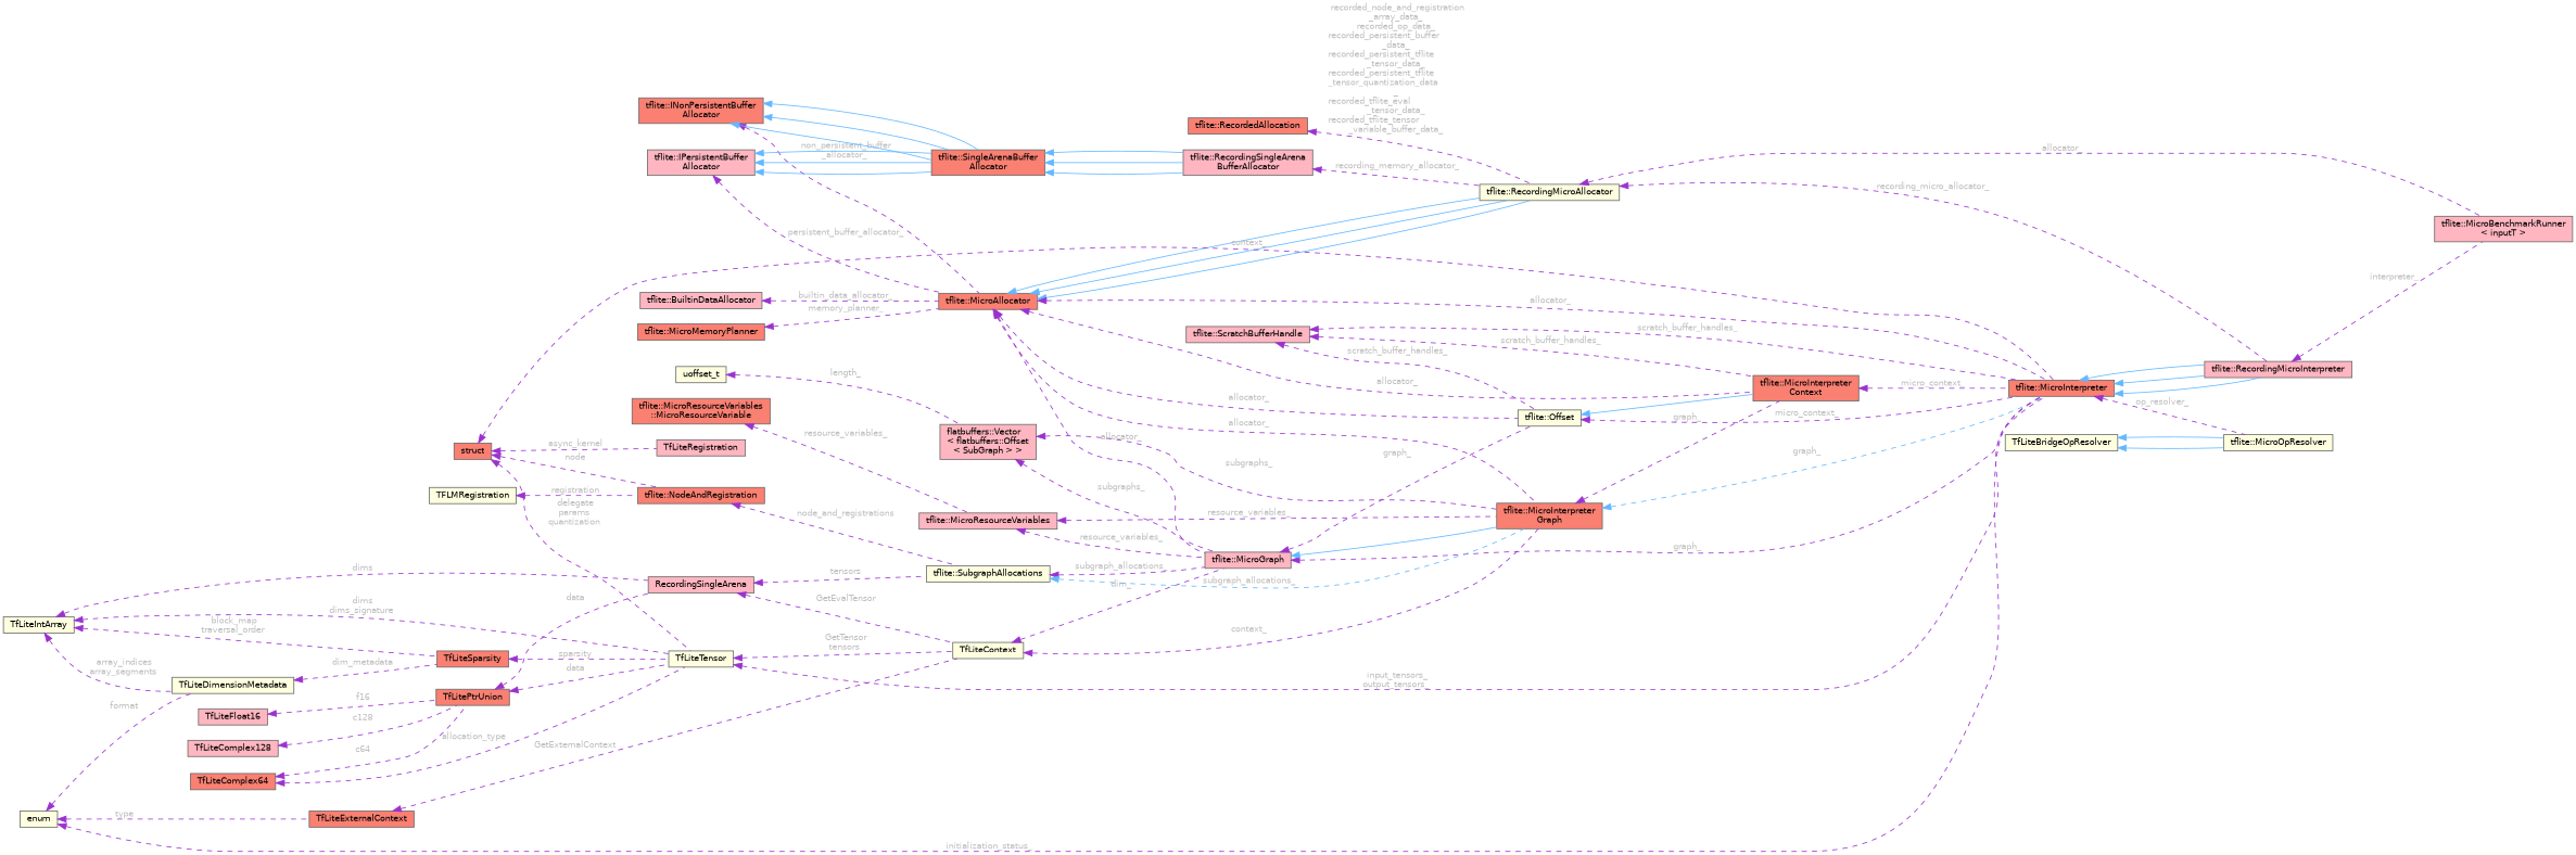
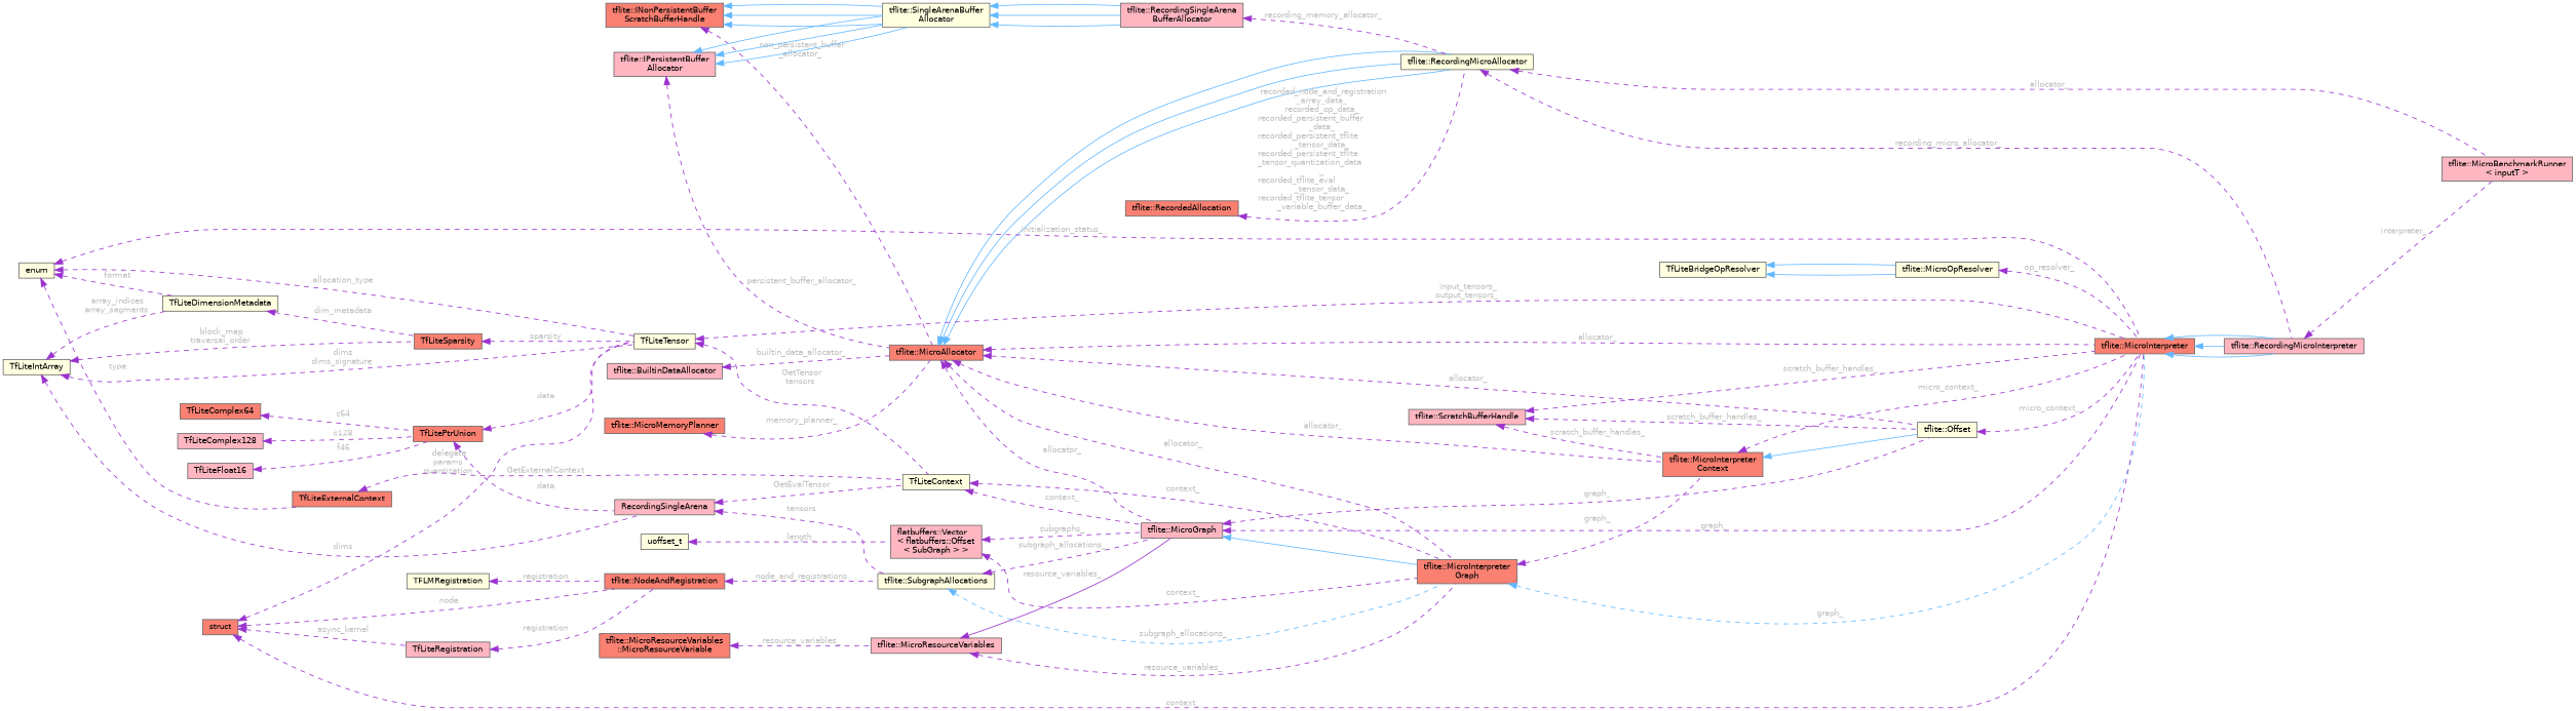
  digraph {
    rankdir=LR
    node [color=gray40 fillcolor=salmon fontname=Helvetica fontsize=10 shape=box style=filled]
    edge [color=darkorchid3 dir=back fontcolor=grey fontname=Helvetica fontsize=10 labelfontname=Helvetica labelfontsize=10 style=dashed]
    n1 [fillcolor=lightpink fontcolor=black height=0.2 label="tflite::MicroBenchmarkRunner\l\< inputT \>" width=0.4]
    n2 [fillcolor=lightyellow height=0.2 label="tflite::RecordingMicroAllocator" width=0.4]
    n3 [fillcolor=lightpink height=0.2 label="tflite::RecordingMicroInterpreter" width=0.4]
    n4 [height=0.2 label="tflite::MicroAllocator" width=0.4]
    n5 [height=0.2 label="tflite::MicroInterpreter" width=0.4]
    n6 [fillcolor=lightpink height=0.2 label="tflite::MicroGraph" width=0.4]
    n7 [height=0.2 label="tflite::MicroInterpreter\lGraph" width=0.4]
    n8 [fillcolor=lightyellow height=0.2 label="tflite::Offset" width=0.4]
    n9 [height=0.2 label="tflite::MicroInterpreter\lContext" width=0.4]
-   n10 [height=0.2 label="tflite::INonPersistentBuffer\lAllocator" width=0.4]
-   n11 [height=0.2 label="tflite::SingleArenaBuffer\lAllocator" width=0.4]
+   n10 [height=0.2 label="tflite::INonPersistentBuffer\lScratchBufferHandle" width=0.4]
+   n11 [fillcolor=lightyellow height=0.2 label="tflite::SingleArenaBuffer\lAllocator" width=0.4]
    n12 [fillcolor=lightpink height=0.2 label="tflite::RecordingSingleArena\lBufferAllocator" width=0.4]
    n13 [fillcolor=lightpink height=0.2 label="tflite::IPersistentBuffer\lAllocator" width=0.4]
    n14 [fillcolor=lightpink height=0.2 label="tflite::BuiltinDataAllocator" width=0.4]
    n15 [height=0.2 label="tflite::MicroMemoryPlanner" width=0.4]
    n16 [height=0.2 label="tflite::RecordedAllocation" width=0.4]
    n17 [fillcolor=lightyellow height=0.2 label="tflite::MicroOpResolver" width=0.4]
    n18 [fillcolor=lightyellow height=0.2 label=TfLiteBridgeOpResolver width=0.4]
    n19 [height=0.2 label=struct width=0.4]
    n20 [fillcolor=lightyellow height=0.2 label=TfLiteTensor width=0.4]
    n21 [height=0.2 label="tflite::NodeAndRegistration" width=0.4]
    n22 [fillcolor=lightpink height=0.2 label=TfLiteRegistration width=0.4]
    n23 [fillcolor=lightyellow height=0.2 label=TfLiteContext width=0.4]
    n24 [fillcolor=lightyellow height=0.2 label="tflite::SubgraphAllocations" width=0.4]
    n25 [height=0.2 label=TfLitePtrUnion width=0.4]
    n26 [fillcolor=lightpink height=0.2 label=RecordingSingleArena width=0.4]
    n27 [fillcolor=lightpink height=0.2 label=TfLiteFloat16 width=0.4]
    n28 [height=0.2 label=TfLiteComplex64 width=0.4]
    n29 [fillcolor=lightpink height=0.2 label=TfLiteComplex128 width=0.4]
    n30 [fillcolor=lightyellow height=0.2 label=TfLiteIntArray width=0.4]
    n31 [height=0.2 label=TfLiteSparsity width=0.4]
    n32 [fillcolor=lightyellow height=0.2 label=TfLiteDimensionMetadata width=0.4]
    n33 [fillcolor=lightyellow height=0.2 label=enum width=0.4]
    n34 [height=0.2 label=TfLiteExternalContext width=0.4]
    n35 [fillcolor=lightyellow height=0.2 label=TFLMRegistration width=0.4]
    n36 [fillcolor=lightpink height=0.2 label="tflite::MicroResourceVariables" width=0.4]
    n37 [height=0.2 label="tflite::MicroResourceVariables\l::MicroResourceVariable" width=0.4]
    n38 [fillcolor=lightpink height=0.2 label="flatbuffers::Vector\l\< flatbuffers::Offset\l\< SubGraph \> \>" width=0.4]
    n39 [fillcolor=lightyellow height=0.2 label=uoffset_t width=0.4]
    n40 [fillcolor=lightpink height=0.2 label="tflite::ScratchBufferHandle" width=0.4]
    n2 -> n1 [label=" allocator_"]
    n2 -> n3 [label=" recording_micro_allocator_"]
    n3 -> n1 [label=" interpreter_"]
    n4 -> n2 [color=steelblue1 style=solid fontcolor=""]
    n4 -> n2 [color=steelblue1 style=solid fontcolor=""]
    n4 -> n2 [color=steelblue1 style=solid fontcolor=""]
    n4 -> n5 [label=" allocator_"]
    n4 -> n6 [label=" allocator_"]
    n4 -> n7 [label=" allocator_"]
    n4 -> n8 [label=" allocator_"]
    n4 -> n9 [label=" allocator_"]
    n5 -> n3 [color=steelblue1 style=solid fontcolor=""]
    n5 -> n3 [color=steelblue1 style=solid fontcolor=""]
    n5 -> n3 [color=steelblue1 style=solid fontcolor=""]
    n6 -> n5 [label=" graph_"]
    n6 -> n7 [color=steelblue1 style=solid fontcolor=""]
    n6 -> n8 [label=" graph_"]
    n7 -> n5 [color=steelblue1 label=" graph_"]
    n7 -> n9 [label=" graph_"]
    n8 -> n5 [label=" micro_context_"]
-   n8 -> n9 [color=steelblue1 style=solid fontcolor=""]
+   n9 -> n8 [color=steelblue1 style=solid fontcolor=""]
    n9 -> n5 [label=" micro_context_"]
    n10 -> n4 [label=" non_persistent_buffer\l_allocator_"]
    n10 -> n11 [color=steelblue1 style=solid fontcolor=""]
    n10 -> n11 [color=steelblue1 style=solid fontcolor=""]
    n10 -> n11 [color=steelblue1 style=solid fontcolor=""]
    n11 -> n12 [color=steelblue1 style=solid fontcolor=""]
    n11 -> n12 [color=steelblue1 style=solid fontcolor=""]
    n11 -> n12 [color=steelblue1 style=solid fontcolor=""]
    n12 -> n2 [label=" recording_memory_allocator_"]
    n13 -> n4 [label=" persistent_buffer_allocator_"]
    n13 -> n11 [color=steelblue1 style=solid fontcolor=""]
    n13 -> n11 [color=steelblue1 style=solid fontcolor=""]
    n13 -> n11 [color=steelblue1 style=solid fontcolor=""]
    n14 -> n4 [label=" builtin_data_allocator_"]
    n15 -> n4 [label=" memory_planner_"]
    n16 -> n2 [label=" recorded_node_and_registration\l_array_data_\nrecorded_op_data_\nrecorded_persistent_buffer\l_data_\nrecorded_persistent_tflite\l_tensor_data_\nrecorded_persistent_tflite\l_tensor_quantization_data\l_\nrecorded_tflite_eval\l_tensor_data_\nrecorded_tflite_tensor\l_variable_buffer_data_"]
-   n5 -> n17 [label=" op_resolver_"]
+   n17 -> n5 [label=" op_resolver_"]
    n18 -> n17 [color=steelblue1 style=solid fontcolor=""]
    n18 -> n17 [color=steelblue1 style=solid fontcolor=""]
    n19 -> n5 [label=" context_"]
    n19 -> n20 [label=" delegate\nparams\nquantization"]
    n19 -> n21 [label=" node"]
    n19 -> n22 [label=" async_kernel"]
    n20 -> n5 [label=" input_tensors_\noutput_tensors_"]
    n20 -> n23 [label=" GetTensor\ntensors"]
    n21 -> n24 [label=" node_and_registrations"]
-   n23 -> n6 [label=" dim_"]
+   n22 -> n21 [label=" registration"]
+   n23 -> n6 [label=" context_"]
    n23 -> n7 [label=" context_"]
    n24 -> n6 [label=" subgraph_allocations_"]
    n24 -> n7 [color=steelblue1 label=" subgraph_allocations_"]
    n25 -> n20 [label=" data"]
    n25 -> n26 [label=" data"]
    n26 -> n23 [label=" GetEvalTensor"]
    n26 -> n24 [label=" tensors"]
-   n27 -> n25 [label=" f16"]
+   n27 -> n25 [label=" f46"]
    n28 -> n25 [label=" c64"]
    n29 -> n25 [label=" c128"]
    n30 -> n20 [label=" dims\ndims_signature"]
    n30 -> n26 [label=" dims"]
    n30 -> n31 [label=" block_map\ntraversal_order"]
    n30 -> n32 [label=" array_indices\narray_segments"]
    n31 -> n20 [label=" sparsity"]
    n32 -> n31 [label=" dim_metadata"]
    n33 -> n5 [label=" initialization_status_"]
-   n28 -> n20 [label=" allocation_type"]
+   n33 -> n20 [label=" allocation_type"]
    n33 -> n32 [label=" format"]
    n33 -> n34 [label=" type"]
    n34 -> n23 [label=" GetExternalContext"]
    n35 -> n21 [label=" registration"]
-   n36 -> n6 [label=" resource_variables_"]
+   n36 -> n6 [label=" resource_variables_" style=solid]
    n36 -> n7 [label=" resource_variables_"]
    n37 -> n36 [label=" resource_variables_"]
    n38 -> n6 [label=" subgraphs_"]
-   n38 -> n7 [label=" subgraphs_"]
+   n38 -> n7 [label=" context_"]
    n39 -> n38 [label=" length_"]
    n40 -> n5 [label=" scratch_buffer_handles_"]
    n40 -> n8 [label=" scratch_buffer_handles_"]
    n40 -> n9 [label=" scratch_buffer_handles_"]
  }
